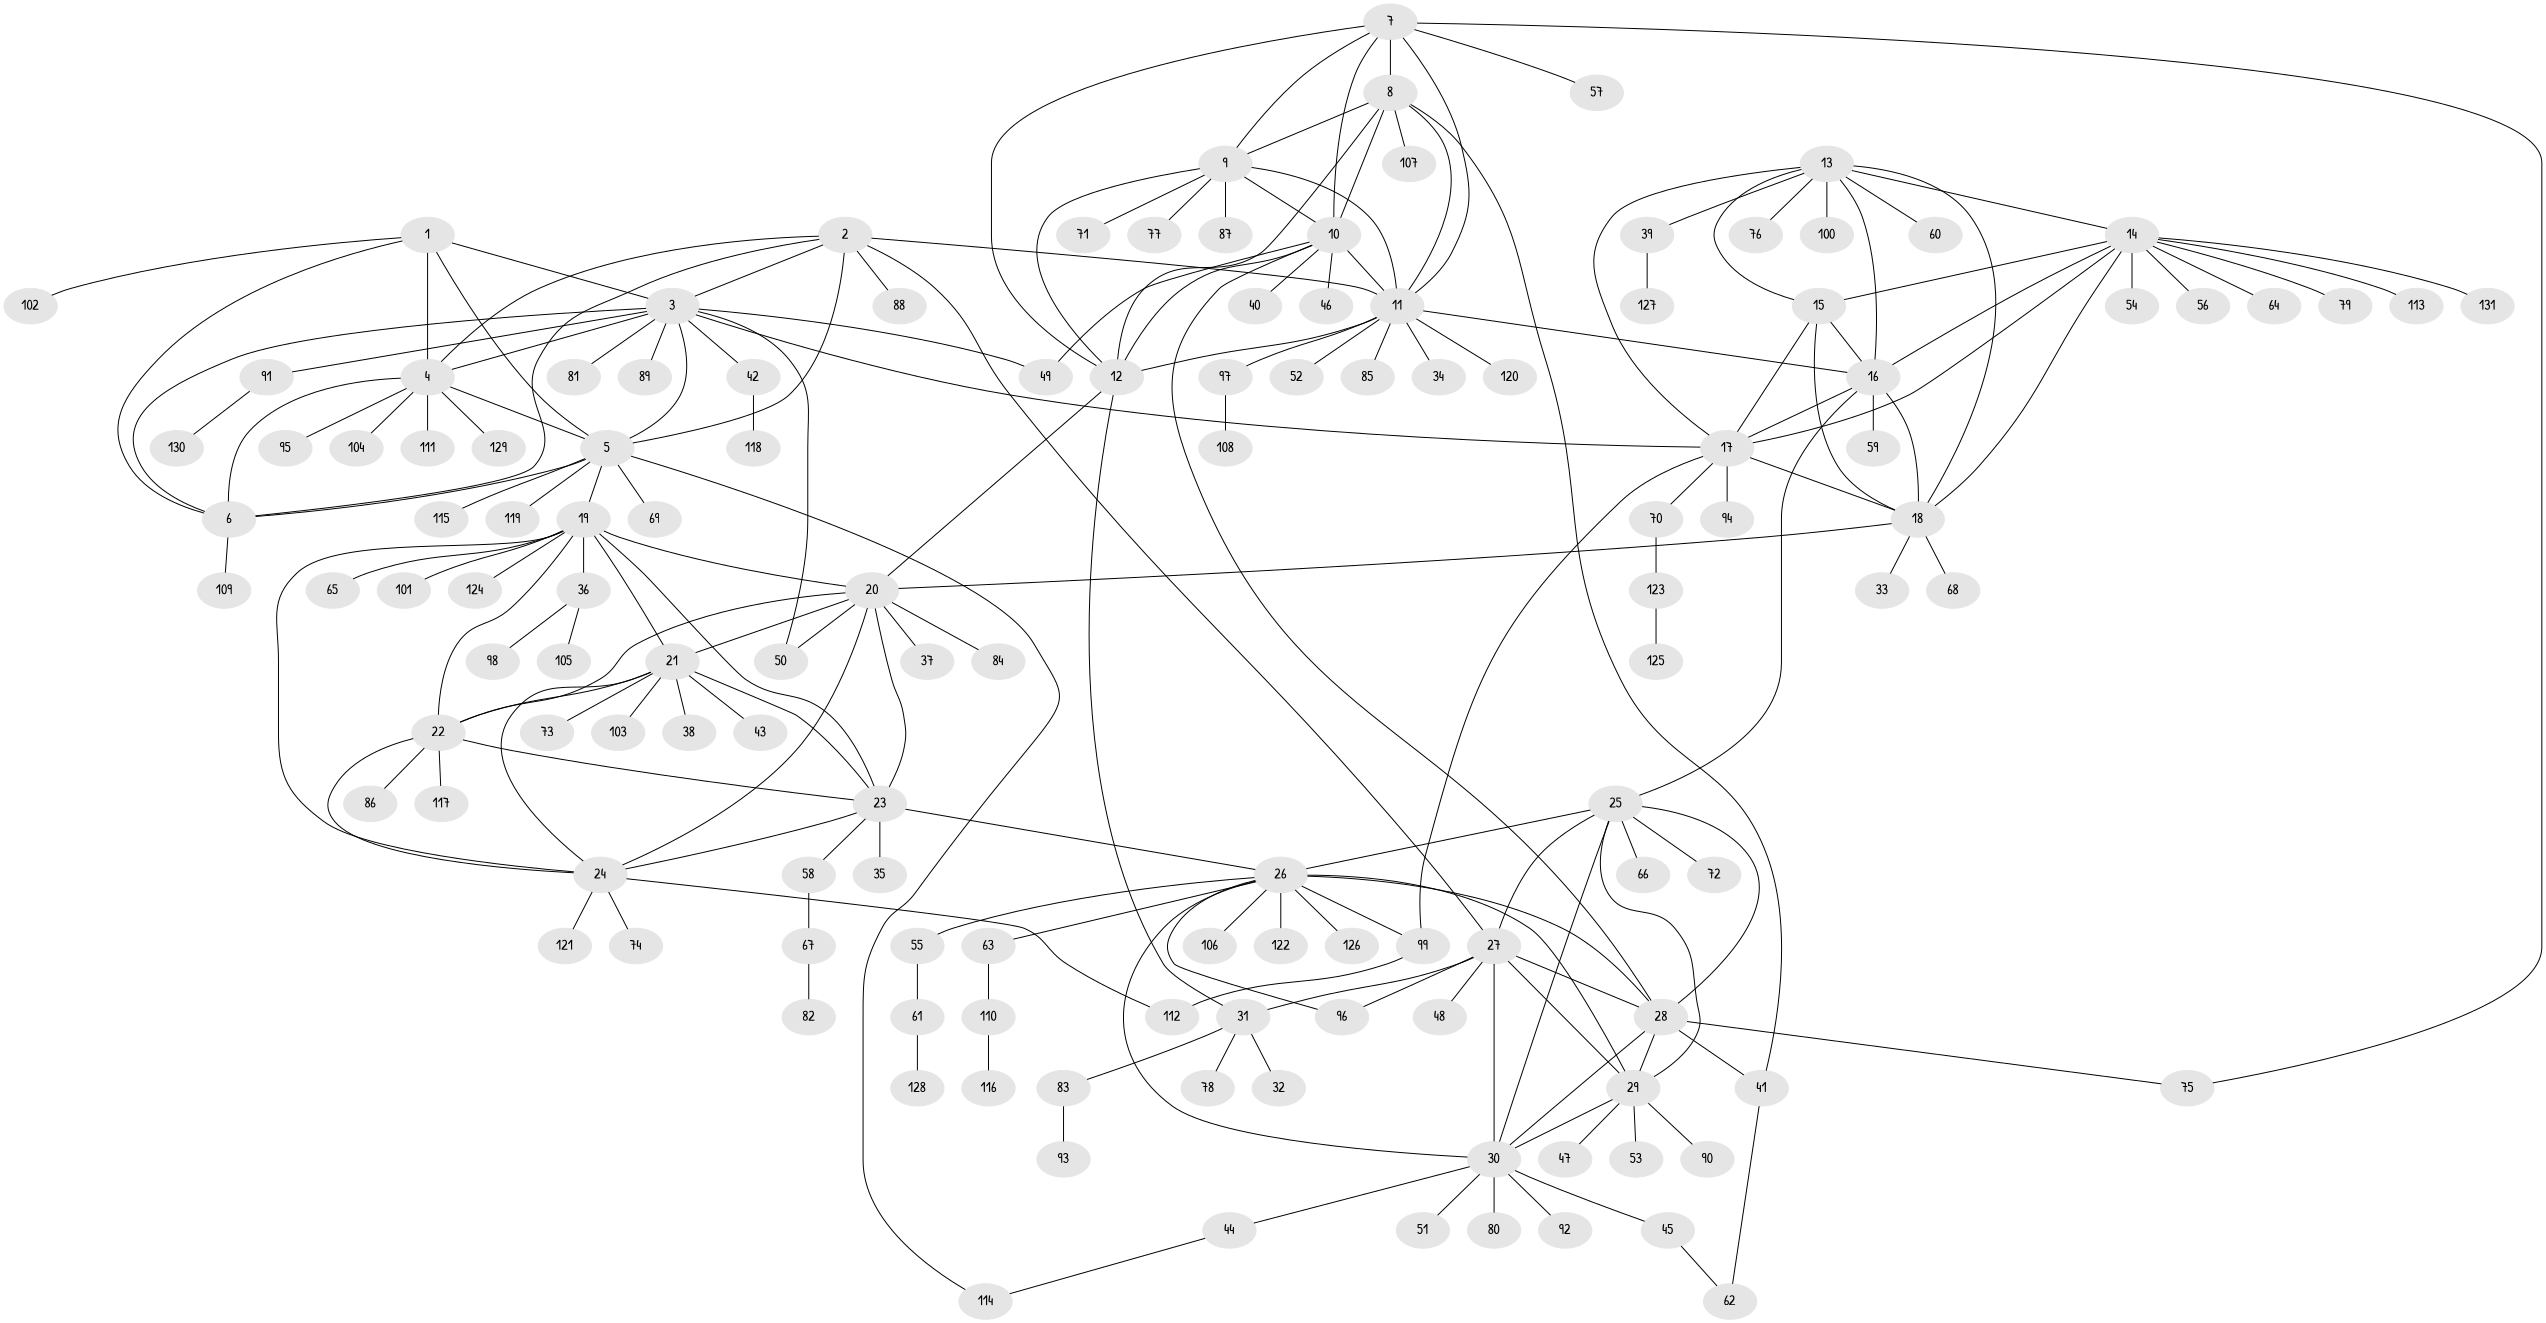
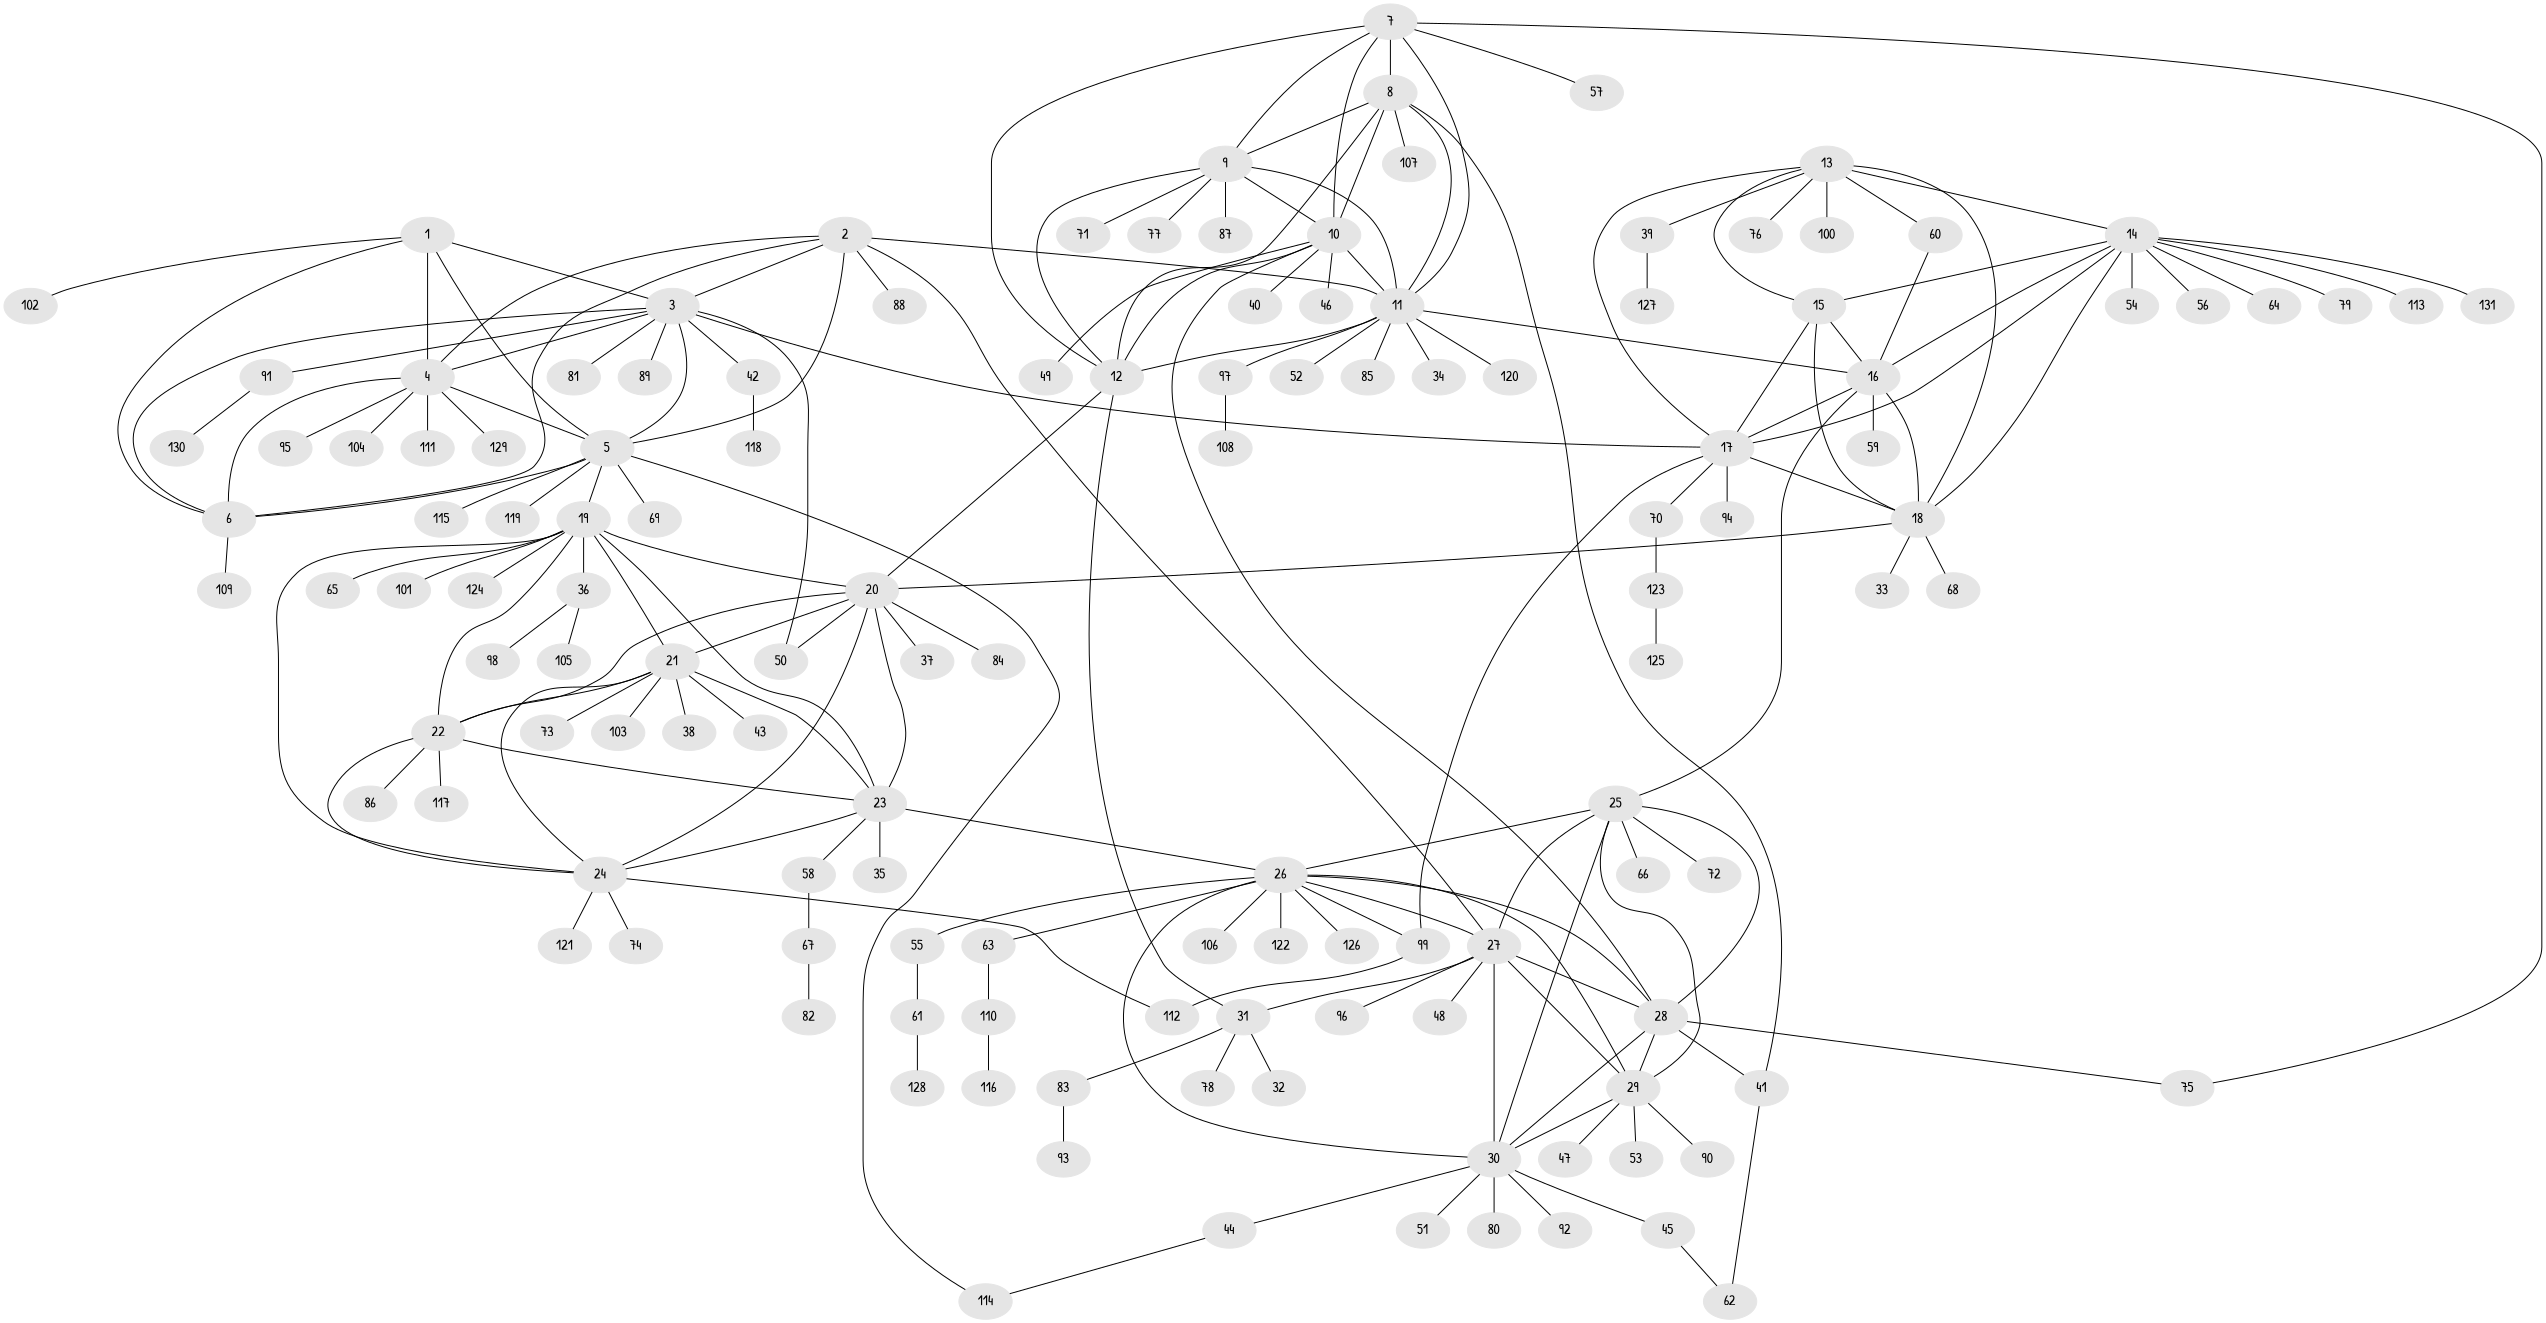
  graph {
    fontname="Patrick Hand"
    node [color=gray90 fontname="Patrick Hand" style=filled]
    edge [fontname="Patrick Hand"]
    1
    3
    4
    5
    6
    102
    2
    11
    27
    88
    17
    42
    49
    50
    81
    89
    91
    95
    104
    111
    129
    19
    69
    114
    115
    119
    109
    12
    16
    34
    52
    85
    97
    120
    28
    31
    29
    30
    48
    96
    18
    70
    94
    99
    118
    130
    20
    21
    22
    23
    24
    36
    65
    101
    124
    7
    8
    9
    10
    57
    75
    41
    107
    71
    77
    87
    40
    46
    62
    25
    59
    108
    37
    84
    32
    78
    83
    13
    14
    15
    39
    60
    76
    100
    54
    56
    64
    79
    113
    131
    33
    68
    127
    26
    66
    72
    123
    112
    38
    43
    73
    103
    86
    117
    35
    58
    74
    121
    98
    105
    55
    63
    106
    122
    126
    67
    47
    53
    90
    44
    45
    51
    80
    92
    61
    110
    93
    128
    82
    116
    125
    1 -- 3
    1 -- 4
    1 -- 5
    1 -- 6
    1 -- 102
    3 -- 4
    3 -- 5
    3 -- 6
    3 -- 17
    3 -- 42
-   3 -- 49
    3 -- 50
    3 -- 81
    3 -- 89
    3 -- 91
    4 -- 5
    4 -- 6
    4 -- 95
    4 -- 104
    4 -- 111
    4 -- 129
    5 -- 6
    5 -- 19
    5 -- 69
    5 -- 114
    5 -- 115
    5 -- 119
    6 -- 109
    2 -- 3
    2 -- 4
    2 -- 5
    2 -- 6
    2 -- 11
    2 -- 27
    2 -- 88
    11 -- 12
    11 -- 16
    11 -- 34
    11 -- 52
    11 -- 85
    11 -- 97
    11 -- 120
    27 -- 28
    27 -- 31
    27 -- 29
    27 -- 30
    27 -- 48
    27 -- 96
    17 -- 18
    17 -- 70
    17 -- 94
    17 -- 99
    42 -- 118
    91 -- 130
    19 -- 20
    19 -- 21
    19 -- 22
    19 -- 23
    19 -- 24
    19 -- 36
    19 -- 65
    19 -- 101
    19 -- 124
    12 -- 31
    12 -- 20
    16 -- 17
    16 -- 18
    16 -- 25
    16 -- 59
    97 -- 108
    28 -- 29
    28 -- 30
    28 -- 75
    28 -- 41
    31 -- 32
    31 -- 78
    31 -- 83
    29 -- 30
    29 -- 47
    29 -- 53
    29 -- 90
    30 -- 44
    30 -- 45
    30 -- 51
    30 -- 80
    30 -- 92
    18 -- 20
    18 -- 33
    18 -- 68
    70 -- 123
    99 -- 112
    20 -- 50
    20 -- 21
    20 -- 22
    20 -- 23
    20 -- 24
    20 -- 37
    20 -- 84
    21 -- 22
    21 -- 23
    21 -- 24
    21 -- 38
    21 -- 43
    21 -- 73
    21 -- 103
    22 -- 23
    22 -- 24
    22 -- 86
    22 -- 117
    23 -- 24
    23 -- 26
    23 -- 35
    23 -- 58
    24 -- 112
    24 -- 74
    24 -- 121
    36 -- 98
    36 -- 105
    7 -- 11
    7 -- 12
    7 -- 8
    7 -- 9
    7 -- 10
    7 -- 57
    7 -- 75
    8 -- 11
    8 -- 12
    8 -- 9
    8 -- 10
    8 -- 41
    8 -- 107
    9 -- 11
    9 -- 12
    9 -- 10
    9 -- 71
    9 -- 77
    9 -- 87
    10 -- 11
    10 -- 49
    10 -- 12
    10 -- 28
    10 -- 40
    10 -- 46
    41 -- 62
    25 -- 27
    25 -- 28
    25 -- 29
    25 -- 30
    25 -- 26
    25 -- 66
    25 -- 72
    83 -- 93
    13 -- 17
-   13 -- 16
+   60 -- 16
    13 -- 18
    13 -- 14
    13 -- 15
    13 -- 39
    13 -- 60
    13 -- 76
    13 -- 100
    14 -- 17
    14 -- 16
    14 -- 18
    14 -- 15
    14 -- 54
    14 -- 56
    14 -- 64
    14 -- 79
    14 -- 113
    14 -- 131
    15 -- 17
    15 -- 16
    15 -- 18
    39 -- 127
-   26 -- 96
+   26 -- 27
    26 -- 28
    26 -- 29
    26 -- 30
    26 -- 99
    26 -- 55
    26 -- 63
    26 -- 106
    26 -- 122
    26 -- 126
    123 -- 125
    58 -- 67
    55 -- 61
    63 -- 110
    67 -- 82
    44 -- 114
    45 -- 62
    61 -- 128
    110 -- 116
  }
